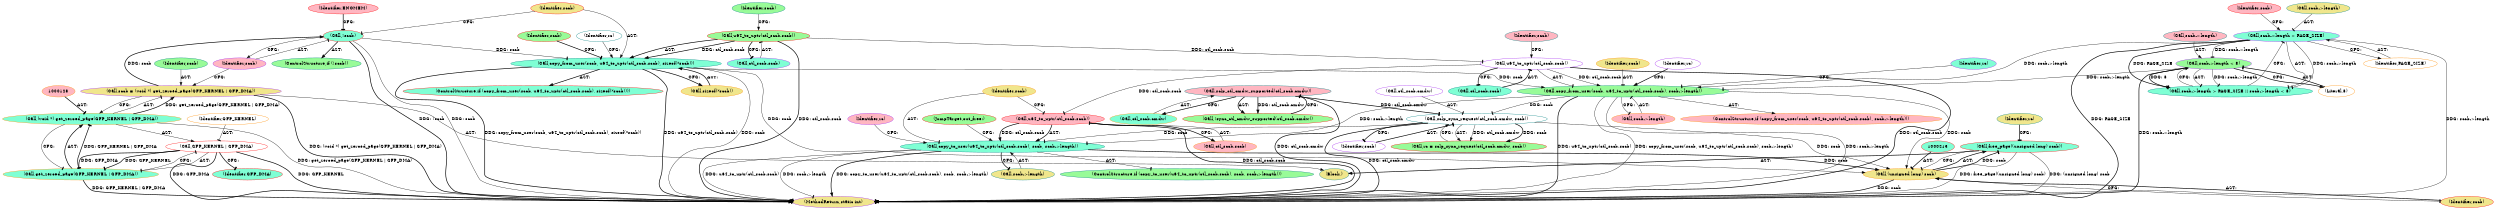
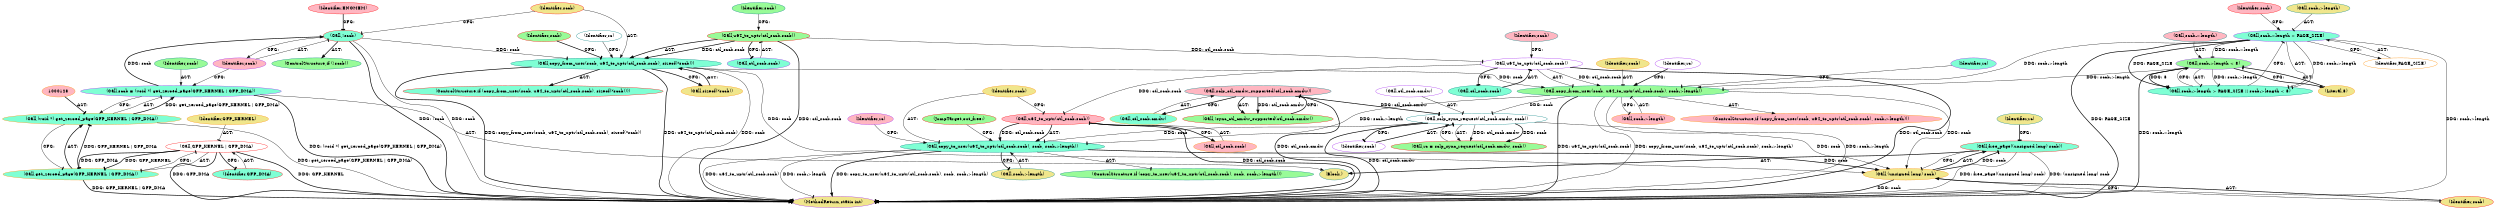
  digraph {
    node [color=teal fillcolor=aquamarine style=filled]
    edge [arrowhead=normal style=solid]
    n1 [color=red label="(Call,free_page((unsigned long) sccb))"]
    n2 [color=darkorange fillcolor=khaki label="(Call,(unsigned long) sccb)"]
    n3 [color=purple fillcolor=khaki label="(MethodReturn,static int)"]
    n4 [fillcolor=khaki label="(Block,)"]
    n5 [color=red fillcolor=khaki label="(Identifier,sccb)"]
    n6 [fillcolor=palegreen label="(Call,copy_from_user(sccb, u64_to_uptr(ctl_sccb.sccb), sccb->length))"]
    n7 [fillcolor=white label="(Call,sclp_sync_request(ctl_sccb.cmdw, sccb))"]
    n8 [label="(Call,copy_to_user(u64_to_uptr(ctl_sccb.sccb), sccb, sccb->length))"]
    n9 [color=darkorange fillcolor=lightpink label="(Call,sccb->length)"]
    n10 [color=darkorange fillcolor=lightpink label="(ControlStructure,if (copy_from_user(sccb, u64_to_uptr(ctl_sccb.sccb), sccb->length)))"]
    n11 [color=purple fillcolor=white label="(Identifier,sccb)"]
    n12 [color=red fillcolor=palegreen label="(Call,rc = sclp_sync_request(ctl_sccb.cmdw, sccb))"]
    n13 [fillcolor=khaki label="(Call,sccb->length)"]
    n14 [fillcolor=palegreen label="(ControlStructure,if (copy_to_user(u64_to_uptr(ctl_sccb.sccb), sccb, sccb->length)))"]
    n15 [label="(Call,copy_from_user(sccb, u64_to_uptr(ctl_sccb.sccb), sizeof(*sccb)))"]
    n16 [color=darkorange fillcolor=khaki label="(Call,sizeof(*sccb))"]
    n17 [color=red label="(ControlStructure,if (copy_from_user(sccb, u64_to_uptr(ctl_sccb.sccb), sizeof(*sccb))))"]
    n18 [color=red label="(Call,!sccb)"]
    n19 [fillcolor=palegreen label="(ControlStructure,if (!sccb))"]
    n20 [color=purple fillcolor=lightpink label="(Identifier,sccb)"]
-   n21 [color=purple fillcolor=khaki label="(Call,sccb = (void *) get_zeroed_page(GFP_KERNEL | GFP_DMA))"]
+   n21 [color=purple label="(Call,sccb = (void *) get_zeroed_page(GFP_KERNEL | GFP_DMA))"]
    n22 [color=darkorange label="(Call,(void *) get_zeroed_page(GFP_KERNEL | GFP_DMA))"]
    n23 [color=darkorange label="(Call,get_zeroed_page(GFP_KERNEL | GFP_DMA))"]
    n24 [color=red fillcolor=white label="(Call,GFP_KERNEL | GFP_DMA)"]
    n25 [color=red label="(Identifier,GFP_DMA)"]
    n26 [color=red fillcolor=palegreen label="(Call,u64_to_uptr(ctl_sccb.sccb))"]
    n27 [color=purple fillcolor=white label="(Call,u64_to_uptr(ctl_sccb.sccb))"]
    n28 [color=purple label="(Call,ctl_sccb.sccb)"]
    n29 [color=red fillcolor=lightpink label="(Call,u64_to_uptr(ctl_sccb.sccb))"]
    n30 [label="(Call,ctl_sccb.sccb)"]
    n31 [color=darkorange fillcolor=lightpink label="(Call,ctl_sccb.sccb)"]
    n32 [color=purple label="(Call,sccb->length > PAGE_SIZE)"]
    n33 [color=purple fillcolor=palegreen label="(Call,sccb->length < 8)"]
    n34 [color=darkorange fillcolor=white label="(Identifier,PAGE_SIZE)"]
    n35 [label="(Call,sccb->length > PAGE_SIZE || sccb->length < 8)"]
-   n36 [color=darkorange fillcolor=white label="(Literal,8)"]
+   n36 [color=darkorange fillcolor=khaki label="(Literal,8)"]
    n37 [fillcolor=lightpink label="(Call,sclp_ctl_cmdw_supported(ctl_sccb.cmdw))"]
    n38 [color=darkorange label="(Call,ctl_sccb.cmdw)"]
    n39 [color=red fillcolor=palegreen label="(Call,!sync_ctl_cmdw_supported(ctl_sccb.cmdw))"]
    n40 [color=red fillcolor=khaki label="(Identifier,sccb)"]
    n41 [color=red fillcolor=palegreen label="(JumpTarget,out_free:)"]
    n42 [color=purple fillcolor=white label="(Identifier,rc)"]
    n43 [color=red fillcolor=lightpink label="(Identifier,sccb)"]
    n44 [color=red fillcolor=palegreen label="(Identifier,sccb)"]
    n45 [color=purple label="(Identifier,rc)"]
    n46 [color=red fillcolor=lightpink label="(Identifier,ENOMEM)"]
    n47 [fillcolor=palegreen label="(Identifier,sccb)"]
    n48 [fillcolor=lightpink label="(Identifier,sccb)"]
    n49 [color=purple fillcolor=white label="(Call,ctl_sccb.cmdw)"]
    n50 [fillcolor=khaki label="(Call,sccb->length)"]
    n51 [fillcolor=palegreen label="(Identifier,sccb)"]
    n52 [fillcolor=lightpink label="(Call,sccb->length)"]
    n53 [fillcolor=khaki label="(Identifier,rc)"]
    n54 [color=darkorange fillcolor=khaki label="(Identifier,sccb)"]
    n55 [color=darkorange fillcolor=khaki label="(Identifier,sccb)"]
-   n56 [color=darkorange fillcolor=white label="(Identifier,GFP_KERNEL)"]
+   n56 [color=darkorange fillcolor=khaki label="(Identifier,GFP_KERNEL)"]
    n57 [fillcolor=white label="(Identifier,rc)"]
    n58 [color=purple fillcolor=lightpink label="(Identifier,rc)"]
-   1000213 [color=red]
    1000128 [color=darkorange fillcolor=lightpink]
    n1 -> n2 [arrowhead=tee label="CFG: "]
    n1 -> n3 [arrowhead=tee label="DDG: (unsigned long) sccb"]
    n1 -> n3 [arrowhead=tee label="DDG: free_page((unsigned long) sccb)"]
    n1 -> n4 [label="AST: " style=bold]
    n2 -> n1 [label="AST: " style=bold]
    n2 -> n1 [arrowhead=tee label="DDG: sccb" style=bold]
    n2 -> n3 [label="DDG: sccb" style=bold]
    n2 -> n5 [arrowhead=tee label="CFG: "]
    n5 -> n2 [label="AST: " style=bold]
    n6 -> n2 [label="DDG: sccb"]
    n6 -> n3 [arrowhead=tee label="DDG: u64_to_uptr(ctl_sccb.sccb)" style=bold]
    n6 -> n3 [label="DDG: copy_from_user(sccb, u64_to_uptr(ctl_sccb.sccb), sccb->length)"]
    n6 -> n3 [label="DDG: sccb->length"]
    n6 -> n7 [arrowhead=tee label="DDG: sccb"]
    n6 -> n8 [arrowhead=tee label="DDG: sccb->length"]
    n6 -> n9 [arrowhead=tee label="CFG: "]
    n6 -> n10 [label="AST: "]
    n7 -> n2 [label="DDG: sccb"]
    n7 -> n3 [arrowhead=tee label="DDG: ctl_sccb.cmdw" style=bold]
    n7 -> n8 [arrowhead=tee label="DDG: sccb"]
    n7 -> n11 [arrowhead=tee label="CFG: " style=bold]
    n7 -> n12 [label="AST: "]
    n7 -> n12 [label="DDG: ctl_sccb.cmdw"]
    n7 -> n12 [label="DDG: sccb" style=bold]
    n8 -> n2 [label="DDG: sccb" style=bold]
    n8 -> n3 [arrowhead=tee label="DDG: sccb->length"]
    n8 -> n3 [label="DDG: copy_to_user(u64_to_uptr(ctl_sccb.sccb), sccb, sccb->length)" style=bold]
    n8 -> n3 [label="DDG: u64_to_uptr(ctl_sccb.sccb)"]
    n8 -> n13 [arrowhead=tee label="CFG: " style=bold]
    n8 -> n14 [arrowhead=tee label="AST: "]
    n9 -> n6 [arrowhead=tee label="AST: "]
    n11 -> n7 [arrowhead=tee label="AST: " style=bold]
    n12 -> n7 [label="CFG: "]
    n13 -> n8 [label="AST: "]
    n15 -> n2 [label="DDG: sccb"]
    n15 -> n3 [label="DDG: u64_to_uptr(ctl_sccb.sccb)" style=bold]
    n15 -> n3 [label="DDG: sccb"]
    n15 -> n3 [arrowhead=tee label="DDG: copy_from_user(sccb, u64_to_uptr(ctl_sccb.sccb), sizeof(*sccb))" style=bold]
    n15 -> n6 [label="DDG: sccb"]
    n15 -> n16 [label="CFG: " style=bold]
    n15 -> n17 [label="AST: " style=bold]
    n16 -> n15 [label="AST: " style=bold]
    n18 -> n3 [label="DDG: !sccb" style=bold]
    n18 -> n3 [label="DDG: sccb"]
    n18 -> n15 [arrowhead=tee label="DDG: sccb"]
    n18 -> n19 [label="AST: " style=bold]
    n18 -> n20 [label="CFG: "]
    n20 -> n18 [arrowhead=tee label="AST: "]
    n20 -> n21 [label="CFG: "]
    n21 -> n3 [arrowhead=tee label="DDG: (void *) get_zeroed_page(GFP_KERNEL | GFP_DMA)" style=bold]
    n21 -> n4 [label="AST: "]
    n21 -> n18 [label="DDG: sccb" style=bold]
    n21 -> n22 [label="CFG: "]
    n22 -> n3 [label="DDG: get_zeroed_page(GFP_KERNEL | GFP_DMA)"]
    n22 -> n21 [arrowhead=tee label="AST: "]
    n22 -> n21 [label="DDG: get_zeroed_page(GFP_KERNEL | GFP_DMA)" style=bold]
    n22 -> n23 [arrowhead=tee label="CFG: "]
    n23 -> n3 [label="DDG: GFP_KERNEL | GFP_DMA" style=bold]
    n23 -> n22 [label="AST: " style=bold]
    n23 -> n22 [arrowhead=tee label="DDG: GFP_KERNEL | GFP_DMA" style=bold]
    n23 -> n24 [arrowhead=tee label="CFG: "]
    n24 -> n3 [arrowhead=tee label="DDG: GFP_DMA" style=bold]
    n24 -> n3 [label="DDG: GFP_KERNEL" style=bold]
    n24 -> n23 [arrowhead=tee label="AST: "]
    n24 -> n23 [arrowhead=tee label="DDG: GFP_KERNEL" style=bold]
    n24 -> n23 [arrowhead=tee label="DDG: GFP_DMA" style=bold]
    n24 -> n25 [arrowhead=tee label="CFG: " style=bold]
-   n22 -> n24 [label="AST: "]
+   n25 -> n24 [label="AST: "]
    n26 -> n3 [label="DDG: ctl_sccb.sccb" style=bold]
    n26 -> n15 [label="AST: " style=bold]
    n26 -> n15 [label="DDG: ctl_sccb.sccb" style=bold]
    n26 -> n27 [arrowhead=tee label="DDG: ctl_sccb.sccb"]
    n26 -> n28 [arrowhead=tee label="CFG: " style=bold]
    n27 -> n3 [arrowhead=tee label="DDG: ctl_sccb.sccb" style=bold]
    n27 -> n6 [arrowhead=tee label="AST: "]
    n27 -> n6 [label="DDG: ctl_sccb.sccb"]
    n27 -> n29 [arrowhead=tee label="DDG: ctl_sccb.sccb"]
    n27 -> n30 [arrowhead=tee label="CFG: " style=bold]
    n28 -> n26 [arrowhead=tee label="AST: "]
    n29 -> n3 [arrowhead=tee label="DDG: ctl_sccb.sccb" style=bold]
    n29 -> n8 [label="AST: " style=bold]
    n29 -> n8 [label="DDG: ctl_sccb.sccb" style=bold]
    n29 -> n31 [label="CFG: " style=bold]
    n30 -> n27 [arrowhead=tee label="AST: " style=bold]
    n31 -> n29 [arrowhead=tee label="AST: "]
    n32 -> n3 [label="DDG: sccb->length"]
    n32 -> n3 [label="DDG: PAGE_SIZE" style=bold]
    n32 -> n6 [label="DDG: sccb->length"]
    n32 -> n33 [arrowhead=tee label="DDG: sccb->length"]
    n32 -> n34 [label="CFG: "]
    n32 -> n35 [arrowhead=tee label="AST: "]
    n32 -> n35 [arrowhead=tee label="DDG: sccb->length"]
    n32 -> n35 [label="DDG: PAGE_SIZE" style=bold]
    n33 -> n3 [label="DDG: sccb->length" style=bold]
    n33 -> n6 [arrowhead=tee label="DDG: sccb->length"]
    n33 -> n35 [arrowhead=tee label="AST: "]
    n33 -> n35 [arrowhead=tee label="DDG: sccb->length"]
    n33 -> n35 [arrowhead=tee label="DDG: 8" style=bold]
    n33 -> n36 [label="CFG: " style=bold]
    n34 -> n32 [label="AST: "]
    n35 -> n32 [arrowhead=tee label="CFG: "]
    n35 -> n33 [label="CFG: "]
    n36 -> n33 [arrowhead=tee label="AST: " style=bold]
    n37 -> n3 [label="DDG: ctl_sccb.cmdw" style=bold]
    n37 -> n7 [arrowhead=tee label="DDG: ctl_sccb.cmdw" style=bold]
    n37 -> n38 [label="CFG: " style=bold]
    n37 -> n39 [label="AST: " style=bold]
    n37 -> n39 [label="DDG: ctl_sccb.cmdw" style=bold]
    n38 -> n37 [label="AST: "]
    n39 -> n37 [arrowhead=tee label="CFG: " style=bold]
    n40 -> n15 [label="AST: "]
    n40 -> n18 [arrowhead=tee label="CFG: "]
    n41 -> n8 [label="CFG: "]
    n42 -> n6 [label="CFG: " style=bold]
    n43 -> n32 [label="CFG: "]
    n44 -> n15 [arrowhead=tee label="CFG: " style=bold]
    n45 -> n6 [arrowhead=tee label="CFG: "]
    n46 -> n18 [arrowhead=tee label="CFG: " style=bold]
    n47 -> n21 [label="AST: "]
    n48 -> n27 [label="CFG: "]
    n49 -> n7 [arrowhead=tee label="AST: "]
    n50 -> n32 [arrowhead=tee label="AST: "]
    n51 -> n26 [label="CFG: "]
    n52 -> n33 [label="AST: "]
    n53 -> n1 [arrowhead=tee label="CFG: " style=bold]
    n54 -> n6 [arrowhead=tee label="AST: "]
    n55 -> n8 [arrowhead=tee label="AST: "]
    n55 -> n29 [arrowhead=tee label="CFG: "]
    n56 -> n24 [arrowhead=tee label="AST: "]
    n57 -> n15 [label="CFG: "]
    n58 -> n8 [label="CFG: "]
-   1000213 -> n2 [arrowhead=tee label="AST: " style=bold]
    1000128 -> n22 [arrowhead=tee label="AST: " style=bold]
  }
